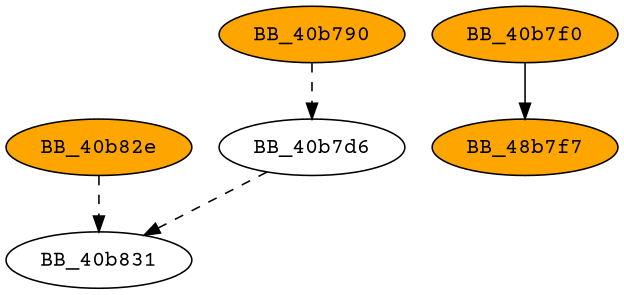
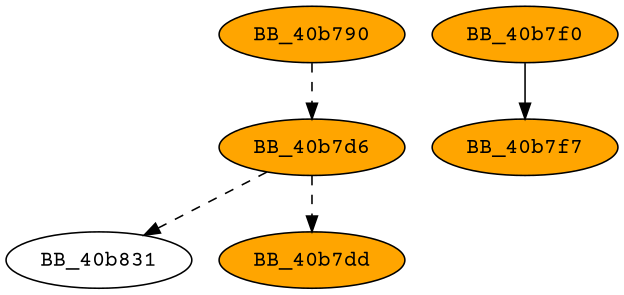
  digraph {
    fontname="Courier Prime"
    node [fillcolor=orange fontname="Courier Prime" style=filled]
    edge [fontname="Courier Prime" style=dashed]
-   BB_40b7d6 [fillcolor=white]
+   BB_40b7d6
    BB_40b790
+   BB_40b7dd
    BB_40b831 [fillcolor=white]
    BB_40b7f0
-   BB_40b7f7 [label=BB_48b7f7]
-   BB_40b82e
+   BB_40b7f7
+   BB_40b7d6 -> BB_40b7dd
    BB_40b7d6 -> BB_40b831
    BB_40b790 -> BB_40b7d6
    BB_40b7f0 -> BB_40b7f7 [style=solid]
-   BB_40b82e -> BB_40b831
  }
